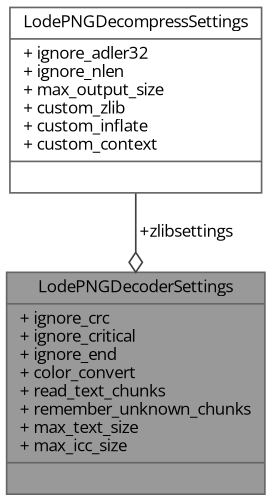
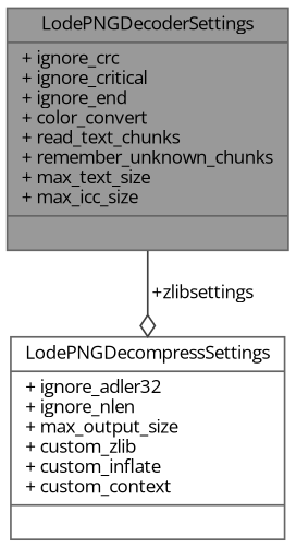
  digraph {
    fontname="Open Sans"
    node [color=gray40 fontname="Open Sans" fontsize=10 shape=record style=filled]
    n1 [fillcolor=grey60 fontcolor=black height=0.2 label="{LodePNGDecoderSettings\n|+ ignore_crc\l+ ignore_critical\l+ ignore_end\l+ color_convert\l+ read_text_chunks\l+ remember_unknown_chunks\l+ max_text_size\l+ max_icc_size\l|}" width=0.4]
    n2 [fillcolor=white height=0.2 label="{LodePNGDecompressSettings\n|+ ignore_adler32\l+ ignore_nlen\l+ max_output_size\l+ custom_zlib\l+ custom_inflate\l+ custom_context\l|}" width=0.4]
-   n2 -> n1 [arrowhead=odiamond color=grey25 fontname="Open Sans" fontsize=10 label=" +zlibsettings" labelfontname=Helvetica labelfontsize=10 style=solid]
+   n1 -> n2 [arrowhead=odiamond color=grey25 fontname="Open Sans" fontsize=10 label=" +zlibsettings" labelfontname=Helvetica labelfontsize=10 style=solid]
  }
